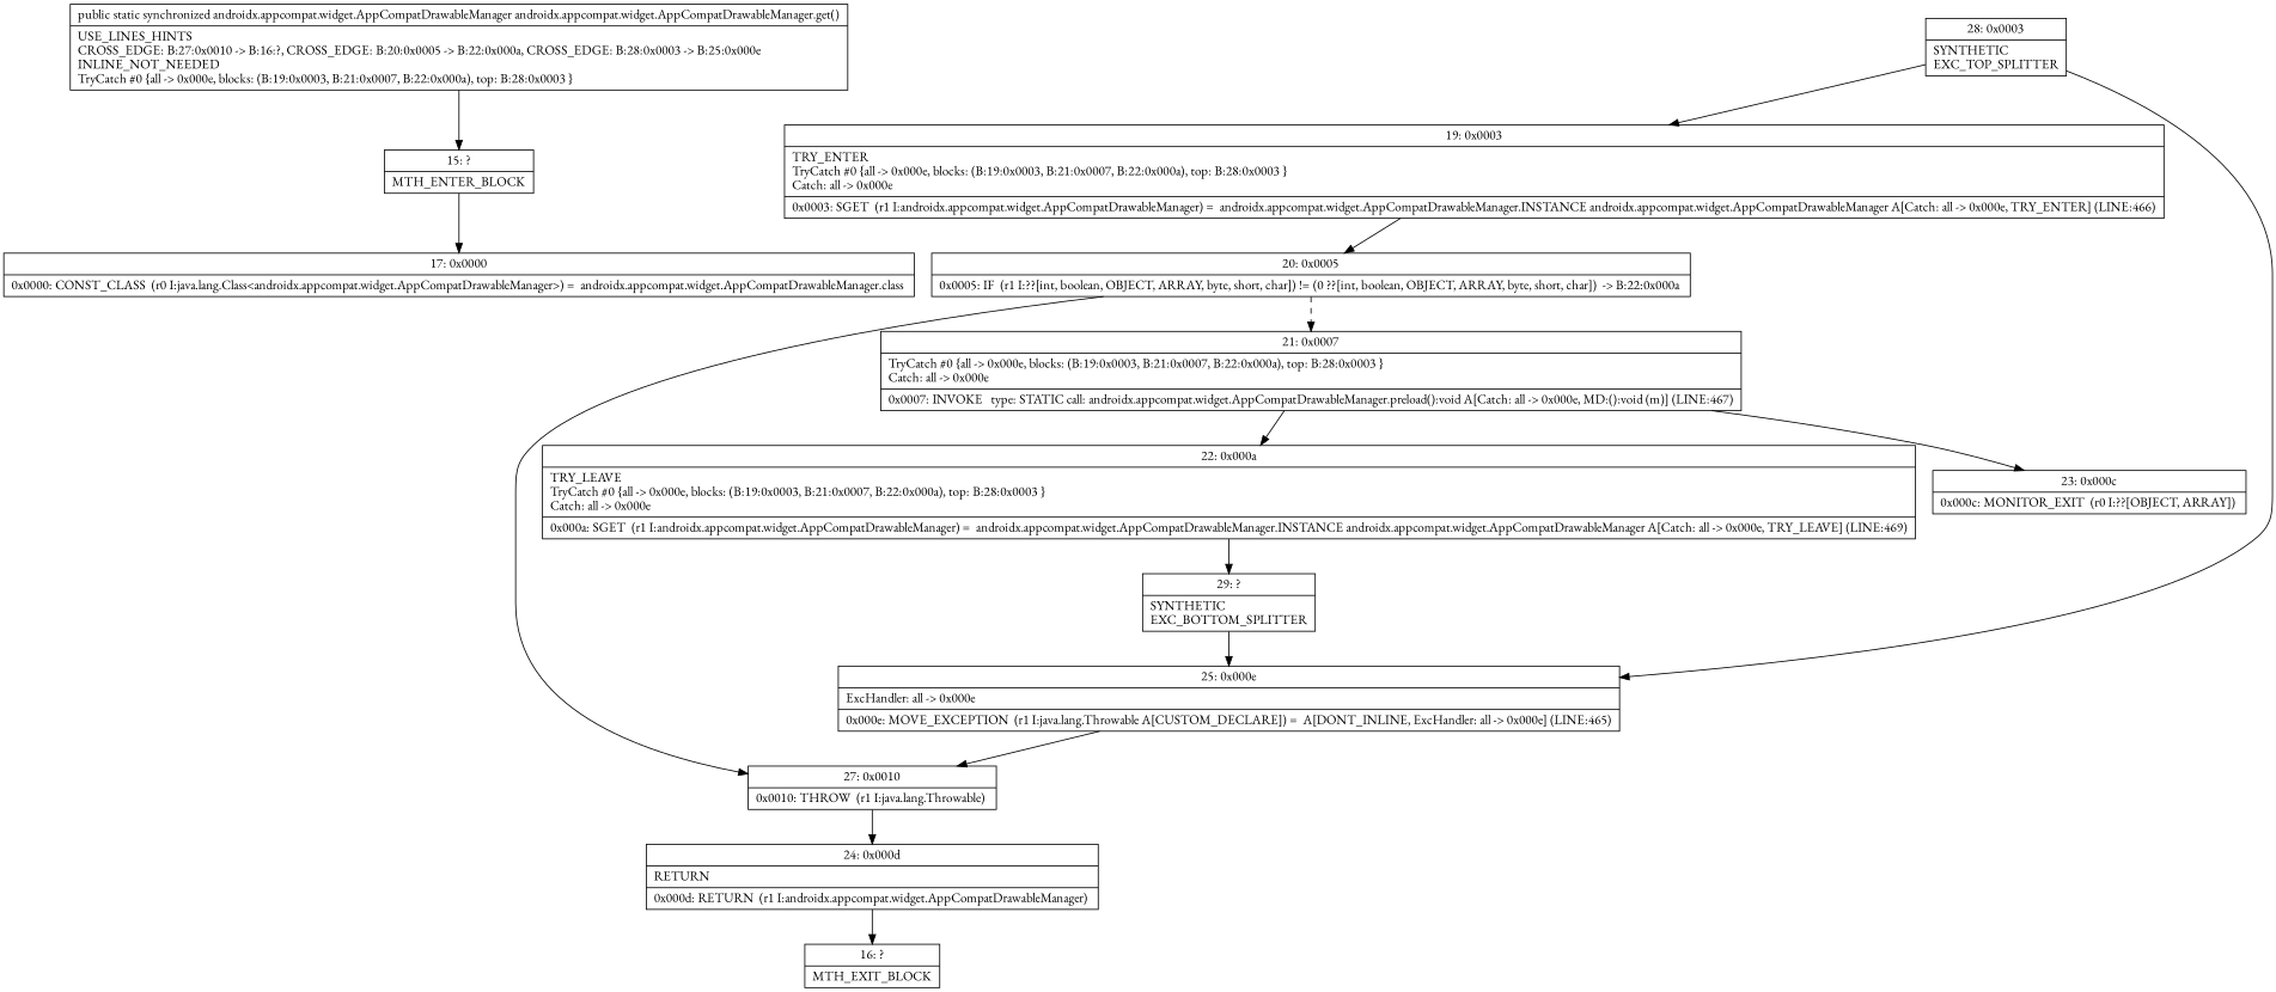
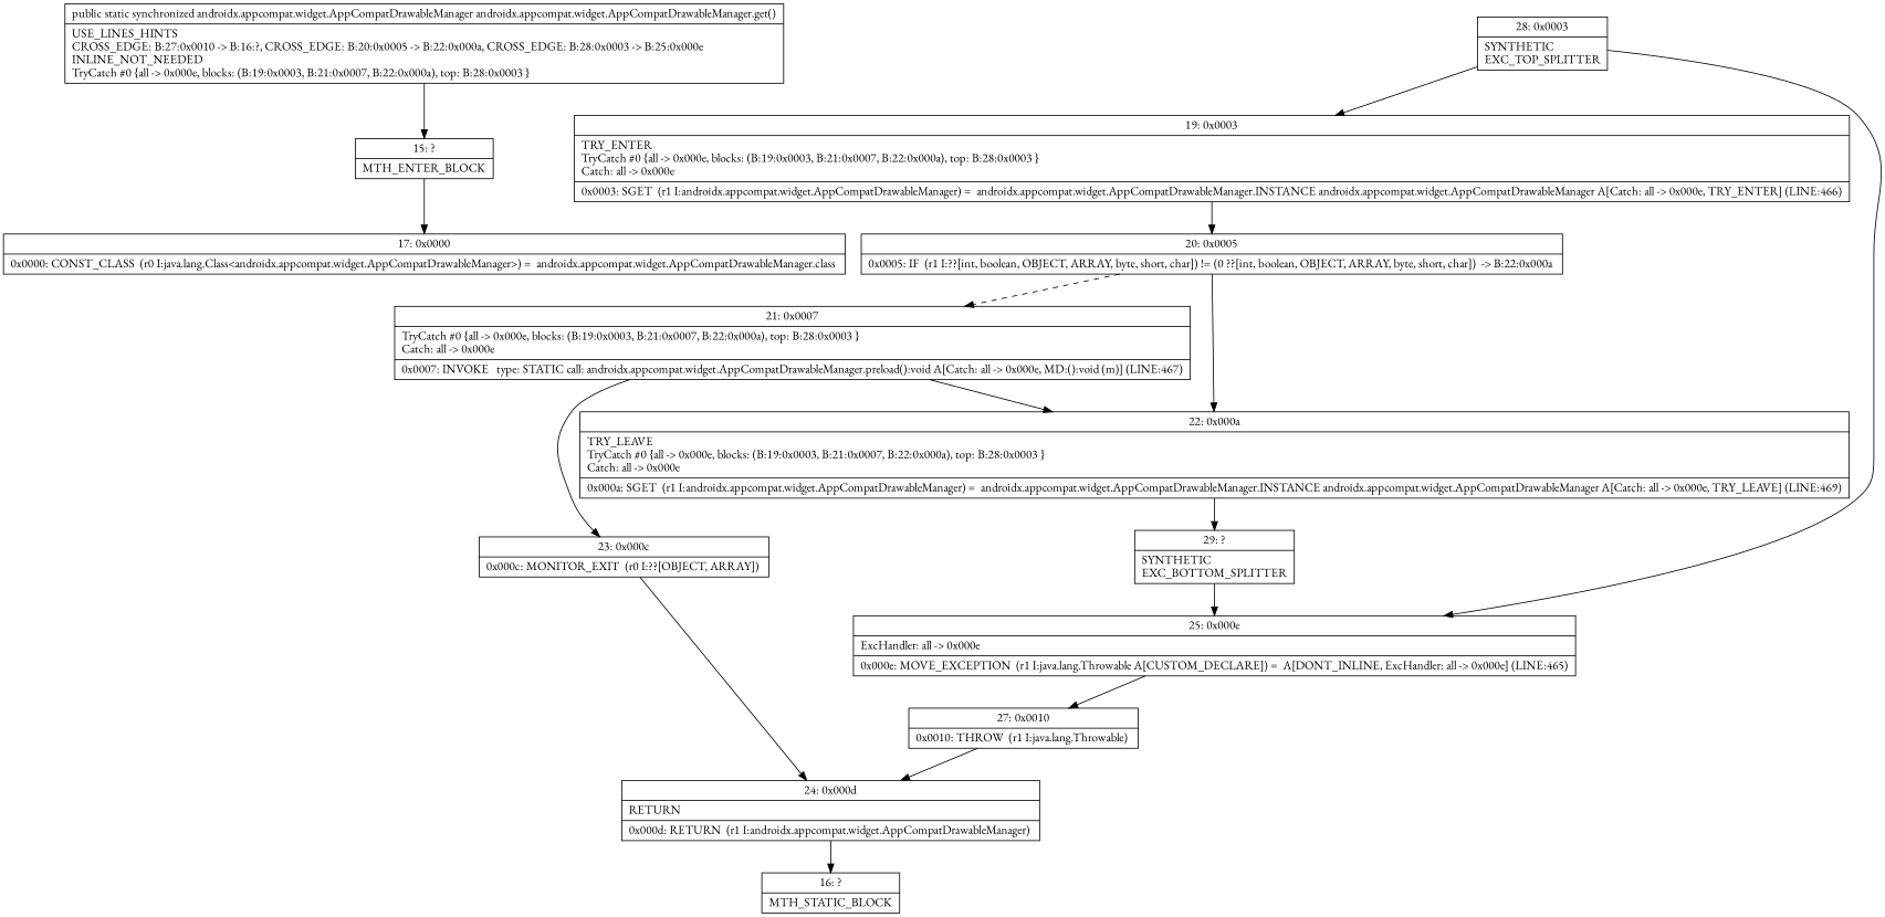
  digraph {
    fontname="EB Garamond"
    node [fontname="EB Garamond" shape=record]
    edge [fontname="EB Garamond"]
    n1 [label="{15\:\ ?|MTH_ENTER_BLOCK\l}"]
    n2 [label="{17\:\ 0x0000|0x0000: CONST_CLASS  (r0 I:java.lang.Class\<androidx.appcompat.widget.AppCompatDrawableManager\>) =  androidx.appcompat.widget.AppCompatDrawableManager.class \l}"]
    n3 [label="{28\:\ 0x0003|SYNTHETIC\lEXC_TOP_SPLITTER\l}"]
    n4 [label="{19\:\ 0x0003|TRY_ENTER\lTryCatch #0 \{all \-\> 0x000e, blocks: (B:19:0x0003, B:21:0x0007, B:22:0x000a), top: B:28:0x0003 \}\lCatch: all \-\> 0x000e\l|0x0003: SGET  (r1 I:androidx.appcompat.widget.AppCompatDrawableManager) =  androidx.appcompat.widget.AppCompatDrawableManager.INSTANCE androidx.appcompat.widget.AppCompatDrawableManager A[Catch: all \-\> 0x000e, TRY_ENTER] (LINE:466)\l}"]
    n5 [label="{25\:\ 0x000e|ExcHandler: all \-\> 0x000e\l|0x000e: MOVE_EXCEPTION  (r1 I:java.lang.Throwable A[CUSTOM_DECLARE]) =  A[DONT_INLINE, ExcHandler: all \-\> 0x000e] (LINE:465)\l}"]
    n6 [label="{20\:\ 0x0005|0x0005: IF  (r1 I:??[int, boolean, OBJECT, ARRAY, byte, short, char]) != (0 ??[int, boolean, OBJECT, ARRAY, byte, short, char])  \-\> B:22:0x000a \l}"]
    n7 [label="{27\:\ 0x0010|0x0010: THROW  (r1 I:java.lang.Throwable) \l}"]
    n8 [label="{21\:\ 0x0007|TryCatch #0 \{all \-\> 0x000e, blocks: (B:19:0x0003, B:21:0x0007, B:22:0x000a), top: B:28:0x0003 \}\lCatch: all \-\> 0x000e\l|0x0007: INVOKE   type: STATIC call: androidx.appcompat.widget.AppCompatDrawableManager.preload():void A[Catch: all \-\> 0x000e, MD:():void (m)] (LINE:467)\l}"]
    n9 [label="{22\:\ 0x000a|TRY_LEAVE\lTryCatch #0 \{all \-\> 0x000e, blocks: (B:19:0x0003, B:21:0x0007, B:22:0x000a), top: B:28:0x0003 \}\lCatch: all \-\> 0x000e\l|0x000a: SGET  (r1 I:androidx.appcompat.widget.AppCompatDrawableManager) =  androidx.appcompat.widget.AppCompatDrawableManager.INSTANCE androidx.appcompat.widget.AppCompatDrawableManager A[Catch: all \-\> 0x000e, TRY_LEAVE] (LINE:469)\l}"]
    n10 [label="{23\:\ 0x000c|0x000c: MONITOR_EXIT  (r0 I:??[OBJECT, ARRAY]) \l}"]
    n11 [label="{29\:\ ?|SYNTHETIC\lEXC_BOTTOM_SPLITTER\l}"]
    n12 [label="{24\:\ 0x000d|RETURN\l|0x000d: RETURN  (r1 I:androidx.appcompat.widget.AppCompatDrawableManager) \l}"]
-   n13 [label="{16\:\ ?|MTH_EXIT_BLOCK\l}"]
+   n13 [label="{16\:\ ?|MTH_STATIC_BLOCK\l}"]
    n14 [label="{public static synchronized androidx.appcompat.widget.AppCompatDrawableManager androidx.appcompat.widget.AppCompatDrawableManager.get()  | USE_LINES_HINTS\lCROSS_EDGE: B:27:0x0010 \-\> B:16:?, CROSS_EDGE: B:20:0x0005 \-\> B:22:0x000a, CROSS_EDGE: B:28:0x0003 \-\> B:25:0x000e\lINLINE_NOT_NEEDED\lTryCatch #0 \{all \-\> 0x000e, blocks: (B:19:0x0003, B:21:0x0007, B:22:0x000a), top: B:28:0x0003 \}\l}"]
    n1 -> n2
    n3 -> n4
    n3 -> n5
    n4 -> n6
    n5 -> n7
    n6 -> n8 [style=dashed]
-   n6 -> n7
+   n6 -> n9
    n7 -> n12
    n8 -> n9
    n8 -> n10
    n9 -> n11
+   n10 -> n12
    n11 -> n5
    n12 -> n13
    n14 -> n1
  }
